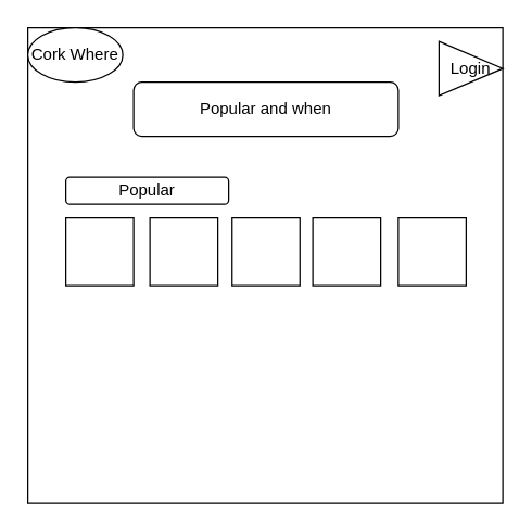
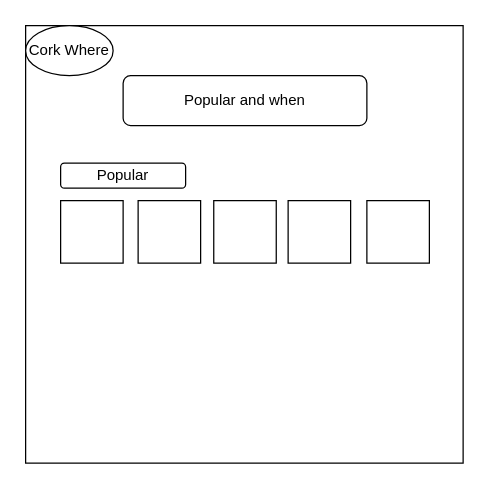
  <mxCell id="0" />
  <mxCell id="1" parent="0" />
  <mxCell id="2" value="" style="whiteSpace=wrap;html=1;aspect=fixed;" vertex="1" parent="1"><mxGeometry x="20" y="20" width="350" height="350" as="geometry" /></mxCell>
  <mxCell id="3" value="Cork Where" style="ellipse;whiteSpace=wrap;html=1;" vertex="1" parent="1"><mxGeometry x="20" y="20" width="70" height="40" as="geometry" /></mxCell>
  <mxCell id="4" value="Popular and when" style="rounded=1;whiteSpace=wrap;html=1;" vertex="1" parent="1"><mxGeometry x="98" y="60" width="195" height="40" as="geometry" /></mxCell>
- <mxCell id="5" value="Popular" style="rounded=1;whiteSpace=wrap;html=1;" vertex="1" parent="1"><mxGeometry x="48" y="130" width="120" height="20" as="geometry" /></mxCell>
+ <mxCell id="5" value="Popular" style="rounded=1;whiteSpace=wrap;html=1;" vertex="1" parent="1"><mxGeometry x="48" y="130" width="100" height="20" as="geometry" /></mxCell>
  <mxCell id="6" value="" style="whiteSpace=wrap;html=1;aspect=fixed;" vertex="1" parent="1"><mxGeometry x="293" y="160" width="50" height="50" as="geometry" /></mxCell>
  <mxCell id="7" value="" style="whiteSpace=wrap;html=1;aspect=fixed;" vertex="1" parent="1"><mxGeometry x="230" y="160" width="50" height="50" as="geometry" /></mxCell>
  <mxCell id="8" value="" style="whiteSpace=wrap;html=1;aspect=fixed;" vertex="1" parent="1"><mxGeometry x="170.5" y="160" width="50" height="50" as="geometry" /></mxCell>
  <mxCell id="9" value="" style="whiteSpace=wrap;html=1;aspect=fixed;" vertex="1" parent="1"><mxGeometry x="110" y="160" width="50" height="50" as="geometry" /></mxCell>
  <mxCell id="10" value="" style="whiteSpace=wrap;html=1;aspect=fixed;" vertex="1" parent="1"><mxGeometry x="48" y="160" width="50" height="50" as="geometry" /></mxCell>
- <mxCell id="11" value="Login" style="triangle;whiteSpace=wrap;html=1;" vertex="1" parent="1"><mxGeometry x="323" y="30" width="47" height="40" as="geometry" /></mxCell>
